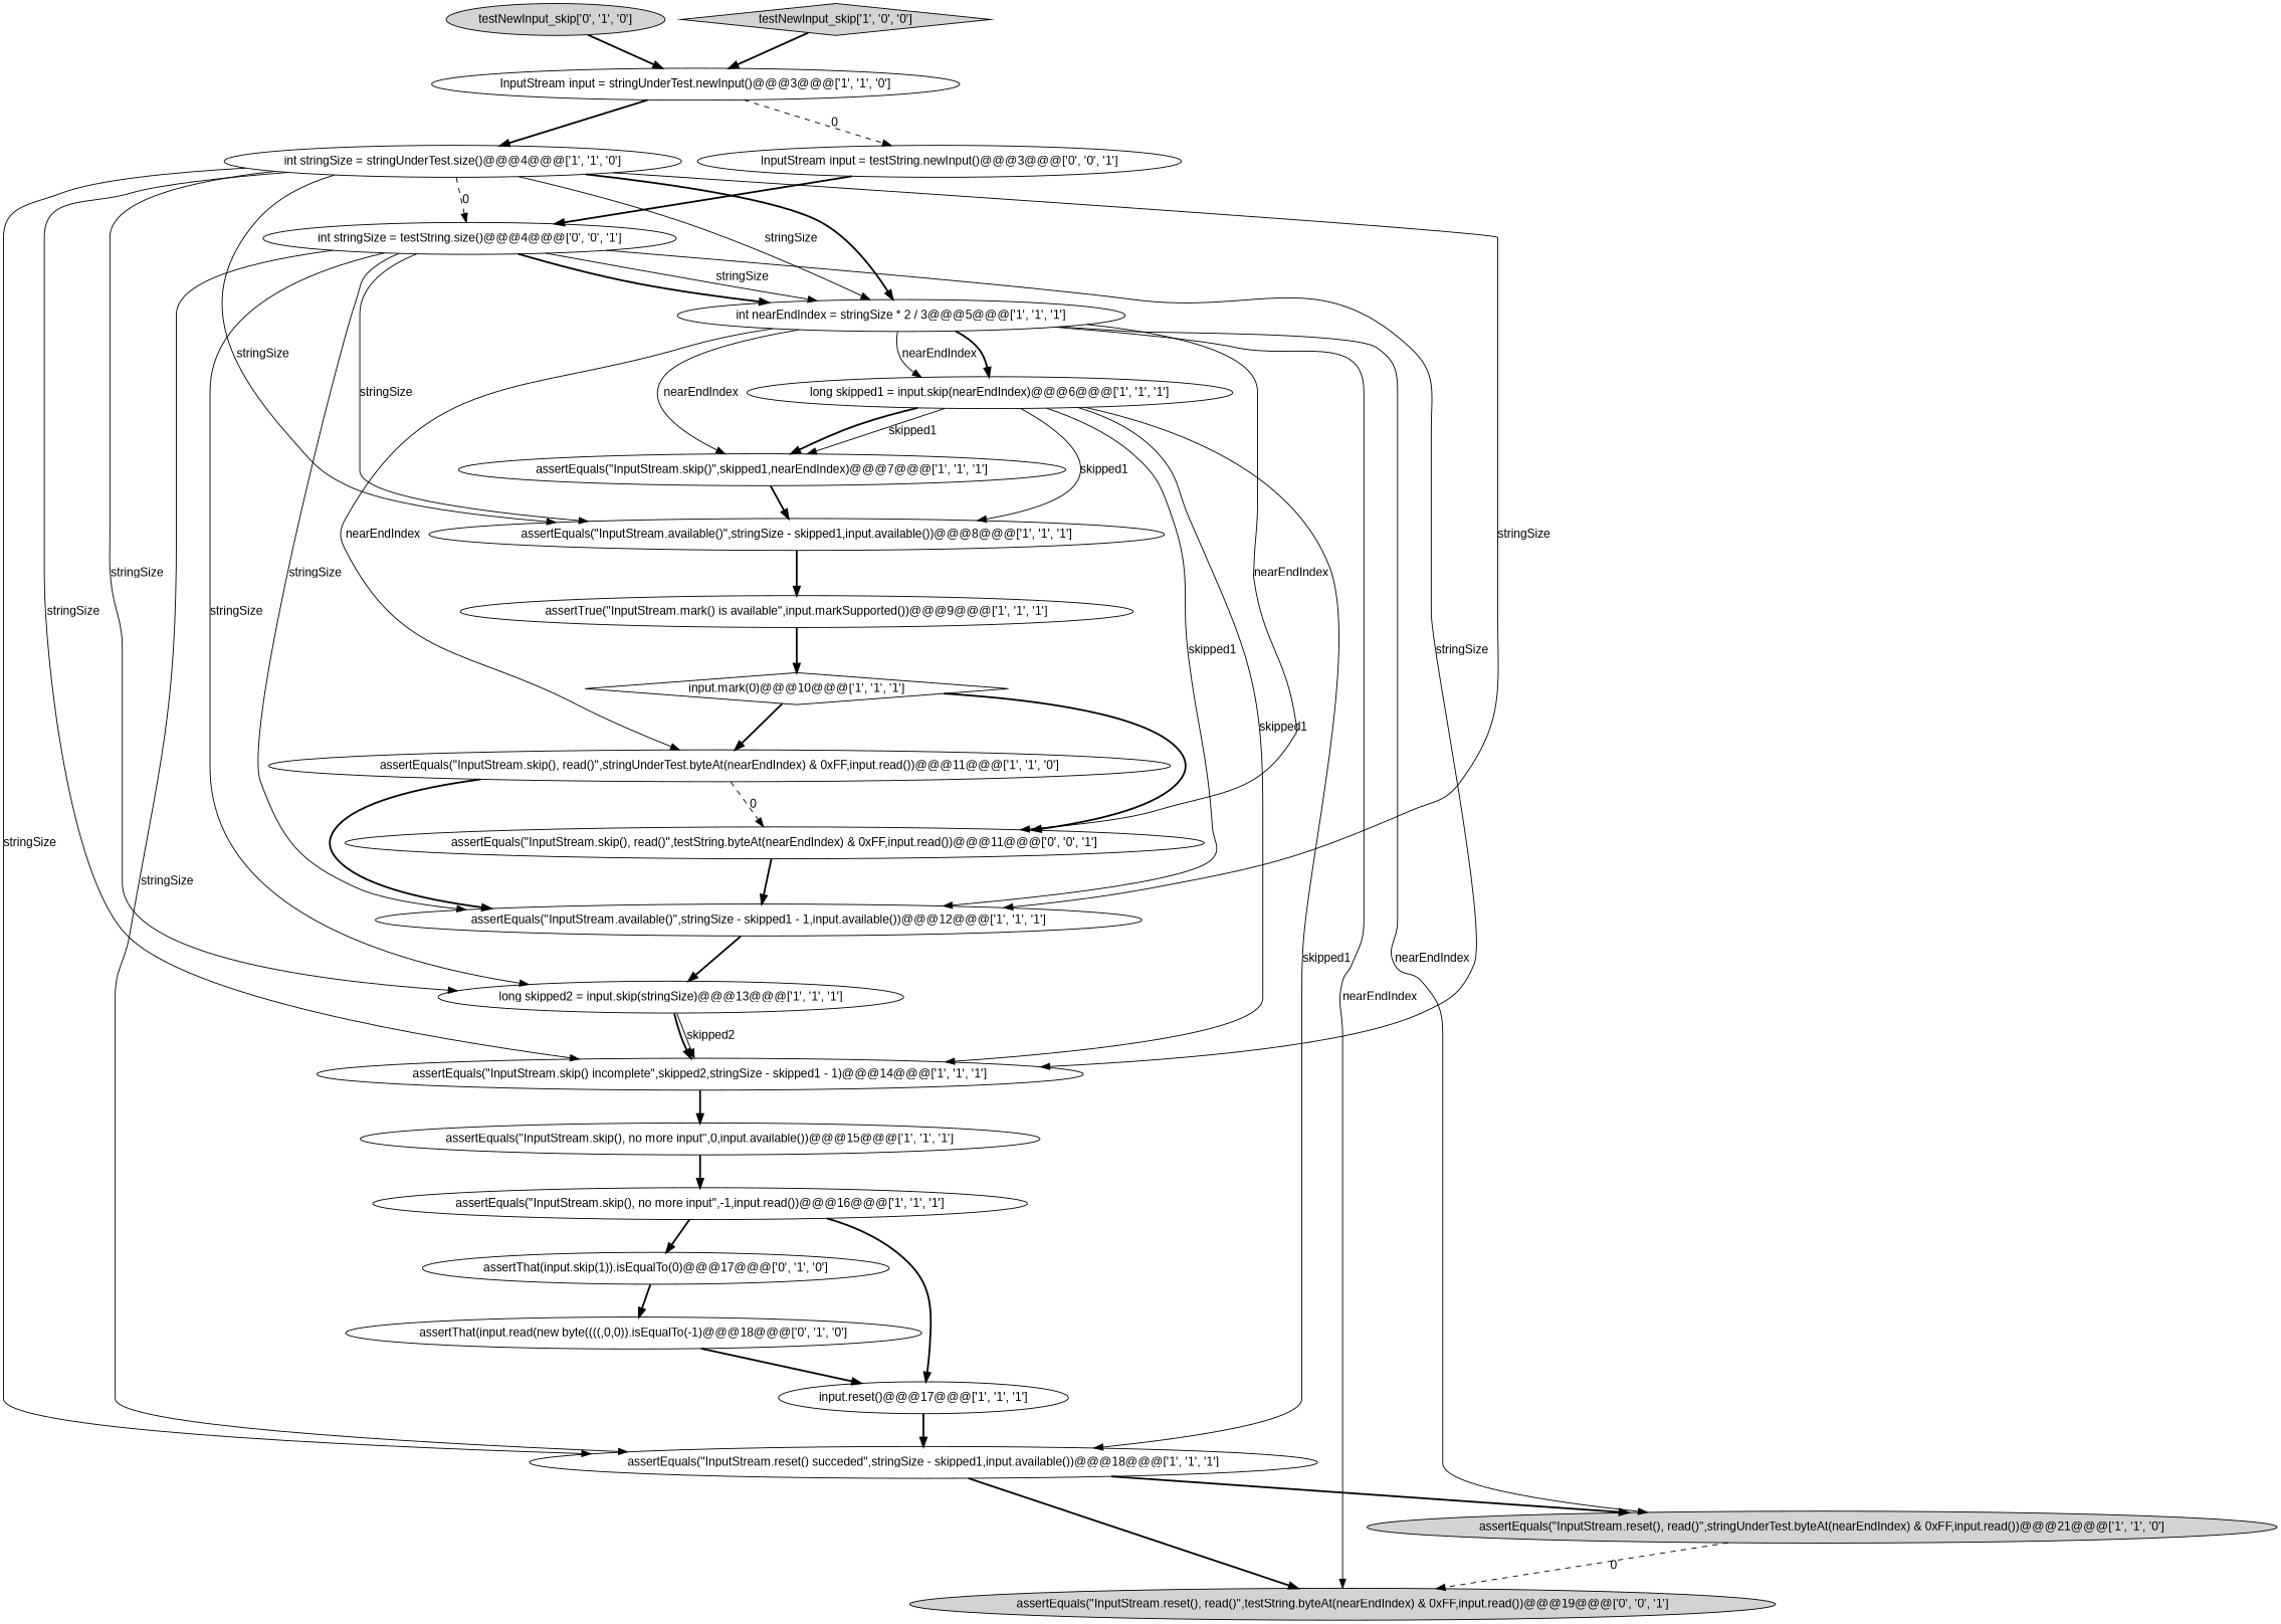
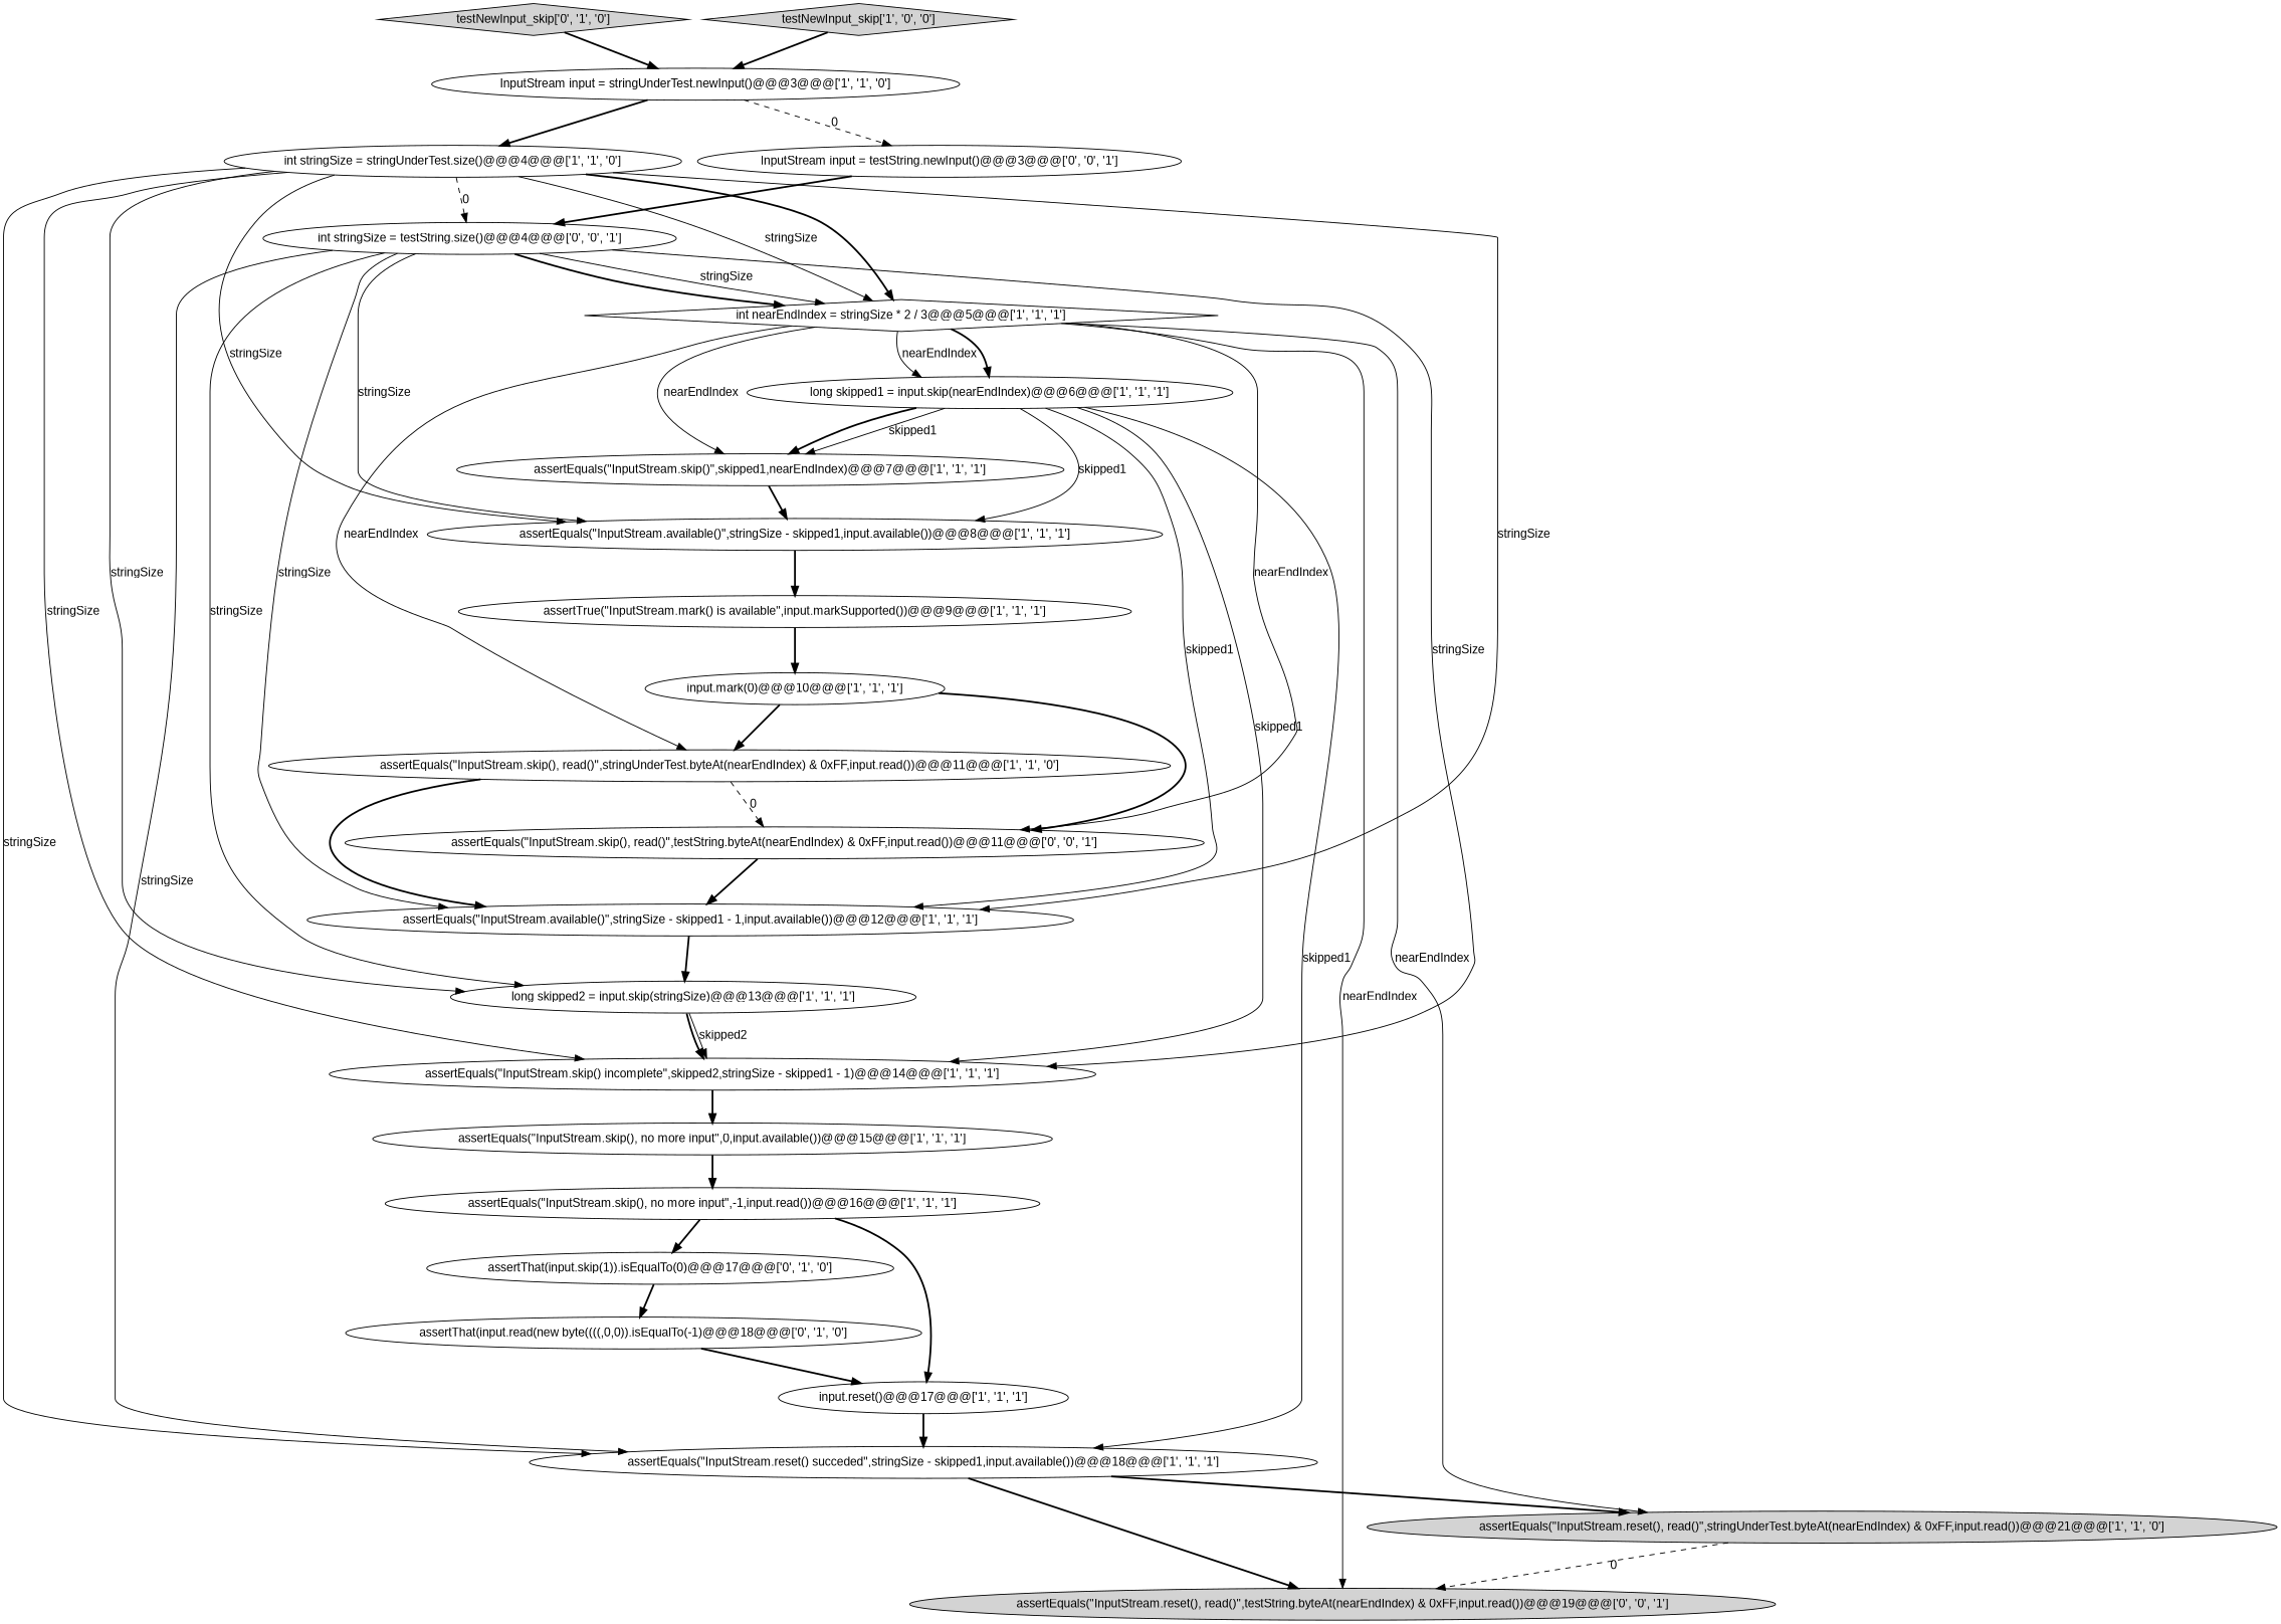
  digraph {
    fontname="Liberation Sans"
    node [fillcolor=white fontname="Liberation Sans" shape=ellipse style=filled]
    edge [fontname="Liberation Sans" style=bold]
    n1 [label="assertEquals(\"InputStream.skip(), read()\",testString.byteAt(nearEndIndex) & 0xFF,input.read())@@@11@@@['0', '0', '1']"]
    n2 [label="assertEquals(\"InputStream.available()\",stringSize - skipped1 - 1,input.available())@@@12@@@['1', '1', '1']"]
    n3 [label="long skipped2 = input.skip(stringSize)@@@13@@@['1', '1', '1']"]
    n4 [fillcolor=lightgray label="assertEquals(\"InputStream.reset(), read()\",stringUnderTest.byteAt(nearEndIndex) & 0xFF,input.read())@@@21@@@['1', '1', '0']"]
    n5 [fillcolor=lightgray label="assertEquals(\"InputStream.reset(), read()\",testString.byteAt(nearEndIndex) & 0xFF,input.read())@@@19@@@['0', '0', '1']"]
    n6 [label="long skipped1 = input.skip(nearEndIndex)@@@6@@@['1', '1', '1']"]
    n7 [label="assertEquals(\"InputStream.available()\",stringSize - skipped1,input.available())@@@8@@@['1', '1', '1']"]
    n8 [label="assertEquals(\"InputStream.skip()\",skipped1,nearEndIndex)@@@7@@@['1', '1', '1']"]
    n9 [label="assertEquals(\"InputStream.reset() succeded\",stringSize - skipped1,input.available())@@@18@@@['1', '1', '1']"]
    n10 [label="assertEquals(\"InputStream.skip() incomplete\",skipped2,stringSize - skipped1 - 1)@@@14@@@['1', '1', '1']"]
    n11 [label="assertTrue(\"InputStream.mark() is available\",input.markSupported())@@@9@@@['1', '1', '1']"]
    n12 [label="assertEquals(\"InputStream.skip(), no more input\",0,input.available())@@@15@@@['1', '1', '1']"]
    n13 [label="assertThat(input.skip(1)).isEqualTo(0)@@@17@@@['0', '1', '0']"]
    n14 [label="assertThat(input.read(new byte((((,0,0)).isEqualTo(-1)@@@18@@@['0', '1', '0']"]
    n15 [label="input.reset()@@@17@@@['1', '1', '1']"]
-   n16 [label="int nearEndIndex = stringSize * 2 / 3@@@5@@@['1', '1', '1']"]
+   n16 [label="int nearEndIndex = stringSize * 2 / 3@@@5@@@['1', '1', '1']" shape=diamond]
    n17 [label="assertEquals(\"InputStream.skip(), read()\",stringUnderTest.byteAt(nearEndIndex) & 0xFF,input.read())@@@11@@@['1', '1', '0']"]
-   n18 [fillcolor=lightgray label="testNewInput_skip['0', '1', '0']"]
+   n18 [fillcolor=lightgray label="testNewInput_skip['0', '1', '0']" shape=diamond]
    n19 [label="InputStream input = stringUnderTest.newInput()@@@3@@@['1', '1', '0']"]
    n20 [label="InputStream input = testString.newInput()@@@3@@@['0', '0', '1']"]
    n21 [label="int stringSize = stringUnderTest.size()@@@4@@@['1', '1', '0']"]
-   n22 [label="input.mark(0)@@@10@@@['1', '1', '1']" shape=diamond]
+   n22 [label="input.mark(0)@@@10@@@['1', '1', '1']"]
    n23 [label="int stringSize = testString.size()@@@4@@@['0', '0', '1']"]
    n24 [label="assertEquals(\"InputStream.skip(), no more input\",-1,input.read())@@@16@@@['1', '1', '1']"]
    n25 [fillcolor=lightgray label="testNewInput_skip['1', '0', '0']" shape=diamond]
    n1 -> n2
    n2 -> n3
    n3 -> n10
    n3 -> n10 [label=skipped2 style=solid]
    n4 -> n5 [label=0 style=dashed]
    n6 -> n2 [label=skipped1 style=solid]
    n6 -> n7 [label=skipped1 style=solid]
    n6 -> n8 [label=skipped1 style=solid]
    n6 -> n8
    n6 -> n9 [label=skipped1 style=solid]
    n6 -> n10 [label=skipped1 style=solid]
    n7 -> n11
    n8 -> n7
    n9 -> n4
    n9 -> n5
    n10 -> n12
    n11 -> n22
    n12 -> n24
    n13 -> n14
    n14 -> n15
    n15 -> n9
    n16 -> n1 [label=nearEndIndex style=solid]
    n16 -> n4 [label=nearEndIndex style=solid]
    n16 -> n5 [label=nearEndIndex style=solid]
    n16 -> n6 [label=nearEndIndex style=solid]
    n16 -> n6
    n16 -> n8 [label=nearEndIndex style=solid]
    n16 -> n17 [label=nearEndIndex style=solid]
    n17 -> n1 [label=0 style=dashed]
    n17 -> n2
    n18 -> n19
    n19 -> n20 [label=0 style=dashed]
    n19 -> n21
    n20 -> n23
    n21 -> n2 [label=stringSize style=solid]
    n21 -> n3 [label=stringSize style=solid]
    n21 -> n7 [label=stringSize style=solid]
    n21 -> n9 [label=stringSize style=solid]
    n21 -> n10 [label=stringSize style=solid]
    n21 -> n16 [label=stringSize style=solid]
    n21 -> n16
    n21 -> n23 [label=0 style=dashed]
    n22 -> n1
    n22 -> n17
    n23 -> n2 [label=stringSize style=solid]
    n23 -> n3 [label=stringSize style=solid]
    n23 -> n7 [label=stringSize style=solid]
    n23 -> n9 [label=stringSize style=solid]
    n23 -> n10 [label=stringSize style=solid]
    n23 -> n16 [label=stringSize style=solid]
    n23 -> n16
    n24 -> n13
    n24 -> n15
    n25 -> n19
  }
